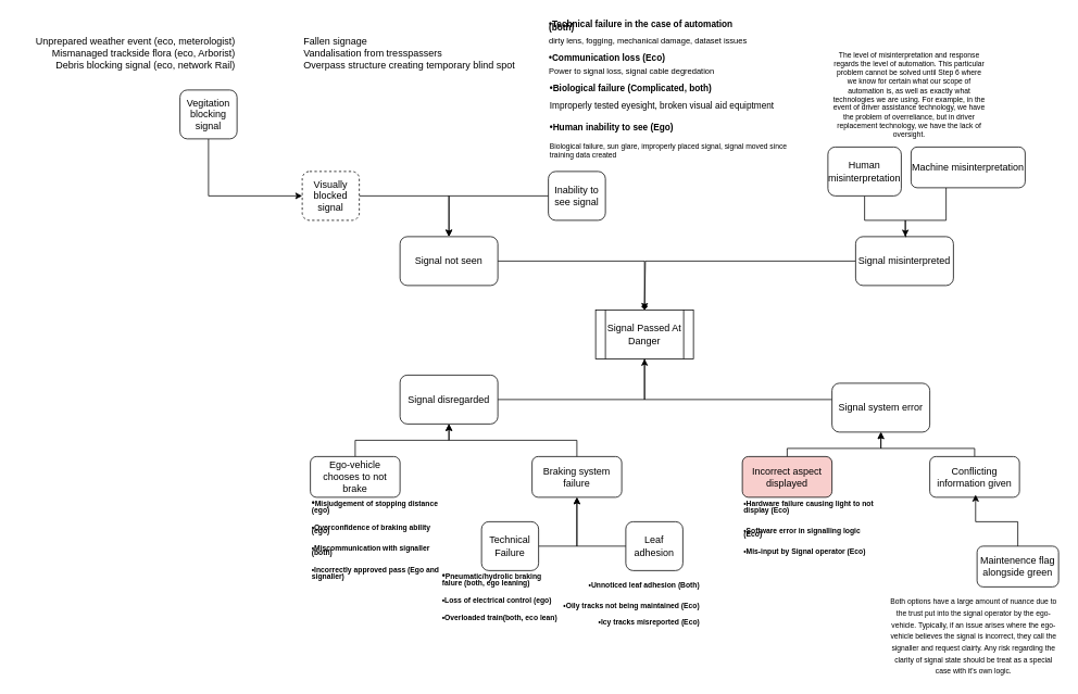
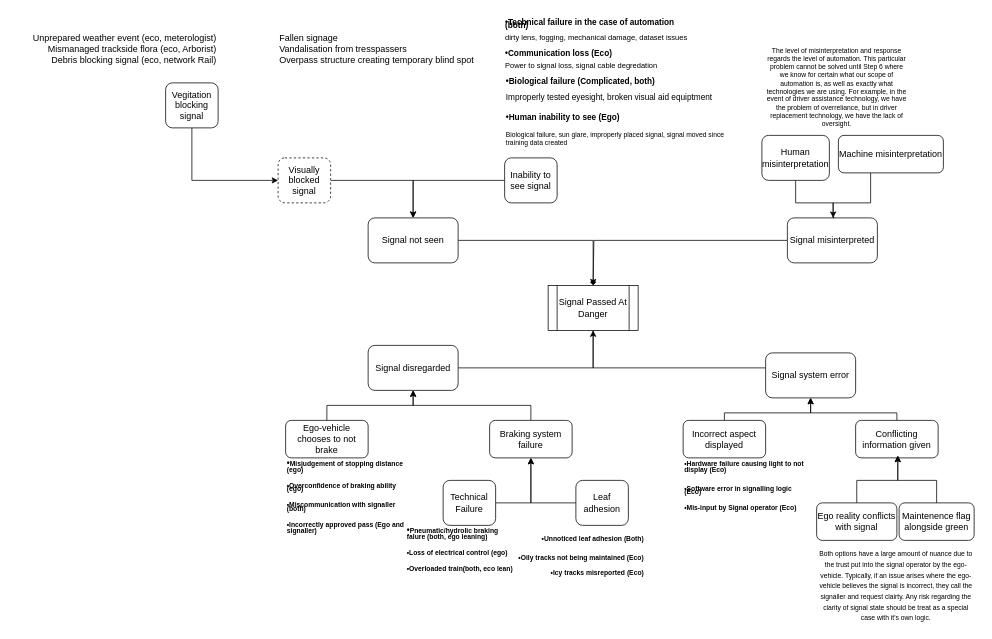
  <mxCell id="0" />
  <mxCell id="1" parent="0" />
  <mxCell id="2" value="Signal Passed At Danger" style="shape=process;whiteSpace=wrap;html=1;backgroundOutline=1;" vertex="1" parent="1"><mxGeometry x="730" y="380" width="120" height="60" as="geometry" /></mxCell>
  <mxCell id="3" style="edgeStyle=orthogonalEdgeStyle;rounded=0;orthogonalLoop=1;jettySize=auto;html=1;entryX=0.5;entryY=0;entryDx=0;entryDy=0;endArrow=diamond;" edge="1" parent="1" source="4" target="2"><mxGeometry relative="1" as="geometry"><Array as="points"><mxPoint x="790" y="320" /></Array></mxGeometry></mxCell>
  <mxCell id="4" value="Signal not seen" style="rounded=1;whiteSpace=wrap;html=1;" vertex="1" parent="1"><mxGeometry x="490" y="290" width="120" height="60" as="geometry" /></mxCell>
  <mxCell id="5" style="edgeStyle=orthogonalEdgeStyle;rounded=0;orthogonalLoop=1;jettySize=auto;html=1;" edge="1" parent="1" source="6"><mxGeometry relative="1" as="geometry"><mxPoint x="790" y="380" as="targetPoint" /><Array as="points"><mxPoint x="791" y="320" /></Array></mxGeometry></mxCell>
  <mxCell id="6" value="Signal misinterpreted" style="rounded=1;whiteSpace=wrap;html=1;" vertex="1" parent="1"><mxGeometry x="1049" y="290" width="120" height="60" as="geometry" /></mxCell>
  <mxCell id="7" style="edgeStyle=orthogonalEdgeStyle;rounded=0;orthogonalLoop=1;jettySize=auto;html=1;entryX=0.5;entryY=1;entryDx=0;entryDy=0;endArrow=none;" edge="1" parent="1" source="8" target="2"><mxGeometry relative="1" as="geometry" /></mxCell>
  <mxCell id="8" value="Signal disregarded" style="rounded=1;whiteSpace=wrap;html=1;" vertex="1" parent="1"><mxGeometry x="490" y="460" width="120" height="60" as="geometry" /></mxCell>
  <mxCell id="9" style="edgeStyle=orthogonalEdgeStyle;rounded=0;orthogonalLoop=1;jettySize=auto;html=1;entryX=0.5;entryY=1;entryDx=0;entryDy=0;" edge="1" parent="1" source="10" target="2"><mxGeometry relative="1" as="geometry"><Array as="points"><mxPoint x="790" y="490" /></Array></mxGeometry></mxCell>
  <mxCell id="10" value="Signal system error" style="rounded=1;whiteSpace=wrap;html=1;" vertex="1" parent="1"><mxGeometry x="1020" y="470" width="120" height="60" as="geometry" /></mxCell>
  <mxCell id="11" style="edgeStyle=orthogonalEdgeStyle;rounded=0;orthogonalLoop=1;jettySize=auto;html=1;entryX=0.5;entryY=1;entryDx=0;entryDy=0;startArrow=classic;startFill=1;endArrow=none;endFill=0;" edge="1" parent="1" source="13" target="18"><mxGeometry relative="1" as="geometry" /></mxCell>
  <mxCell id="12" style="edgeStyle=orthogonalEdgeStyle;rounded=0;orthogonalLoop=1;jettySize=auto;html=1;entryX=0.5;entryY=0;entryDx=0;entryDy=0;" edge="1" parent="1" source="13" target="4"><mxGeometry relative="1" as="geometry" /></mxCell>
  <mxCell id="13" value="Visually blocked signal" style="rounded=1;whiteSpace=wrap;html=1;dashed=1;" vertex="1" parent="1"><mxGeometry x="370" y="210" width="70" height="60" as="geometry" /></mxCell>
  <mxCell id="14" style="edgeStyle=orthogonalEdgeStyle;rounded=0;orthogonalLoop=1;jettySize=auto;html=1;entryX=0.5;entryY=0;entryDx=0;entryDy=0;" edge="1" parent="1" source="15" target="4"><mxGeometry relative="1" as="geometry" /></mxCell>
  <mxCell id="15" value="Inability to see signal" style="rounded=1;whiteSpace=wrap;html=1;" vertex="1" parent="1"><mxGeometry x="672" y="210" width="70" height="60" as="geometry" /></mxCell>
  <mxCell id="16" value="&lt;div style=&quot;line-height: 0%;&quot;&gt;&lt;h1 align=&quot;left&quot; class=&quot;title-lg&quot;&gt;&lt;font style=&quot;font-size: 11px;&quot;&gt;•Technical failure in the case of automation (both)&lt;/font&gt;&lt;/h1&gt;&lt;div align=&quot;left&quot;&gt;&lt;font style=&quot;font-size: 10px;&quot;&gt;dirty lens, fogging, mechanical damage, dataset issues&amp;nbsp;&lt;/font&gt;&lt;/div&gt;&lt;div&gt;&lt;h1 align=&quot;left&quot; class=&quot;title-lg&quot;&gt;&lt;font style=&quot;font-size: 11px;&quot;&gt;•Communication loss (Eco)&lt;/font&gt;&lt;/h1&gt;&lt;div align=&quot;left&quot;&gt;&lt;font style=&quot;font-size: 10px;&quot;&gt;Power to signal loss, signal cable degredation&lt;/font&gt;&lt;/div&gt;&lt;div align=&quot;left&quot;&gt;&lt;font style=&quot;font-size: 10px;&quot;&gt;&lt;br&gt;&lt;/font&gt;&lt;/div&gt;&lt;div align=&quot;left&quot;&gt;&lt;br&gt;&lt;/div&gt;&lt;div align=&quot;left&quot;&gt;&lt;br&gt;&lt;/div&gt;&lt;br&gt;&lt;/div&gt;&lt;div&gt;&lt;br&gt;&lt;/div&gt;&lt;/div&gt;" style="text;html=1;align=center;verticalAlign=middle;whiteSpace=wrap;rounded=0;" vertex="1" parent="1"><mxGeometry x="672" y="20" width="260" height="60" as="geometry" /></mxCell>
  <mxCell id="17" value="&lt;div style=&quot;line-height: 10%;&quot;&gt;&lt;div&gt;&lt;h1 align=&quot;left&quot; style=&quot;line-height: 10%;&quot; class=&quot;title-lg&quot;&gt;&lt;font style=&quot;font-size: 11px; line-height: 10%;&quot;&gt;•Biological failure (Complicated, both)&lt;/font&gt;&lt;/h1&gt;&lt;div&gt;&lt;/div&gt;&lt;/div&gt;&lt;div style=&quot;line-height: 80%;&quot; align=&quot;left&quot;&gt;&lt;font style=&quot;font-size: 11px; line-height: 80%;&quot;&gt;Improperly tested eyesight, broken visual aid equiptment&lt;/font&gt;&lt;/div&gt;&lt;div align=&quot;left&quot;&gt;&lt;h1 style=&quot;line-height: 10%;&quot; class=&quot;title-lg&quot;&gt;&lt;font style=&quot;font-size: 11px; line-height: 10%;&quot;&gt;•Human inability to see (Ego)&lt;/font&gt;&lt;/h1&gt;&lt;div style=&quot;line-height: 90%;&quot;&gt;&lt;font style=&quot;font-size: 9px; line-height: 90%;&quot;&gt;Biological failure, sun glare, improperly placed signal, signal moved since training data created&lt;/font&gt;&lt;/div&gt;&lt;/div&gt;&lt;/div&gt;" style="text;html=1;align=left;verticalAlign=middle;whiteSpace=wrap;rounded=0;" vertex="1" parent="1"><mxGeometry x="672" y="110" width="308" height="60" as="geometry" /></mxCell>
  <mxCell id="18" value="Vegitation blocking signal" style="rounded=1;whiteSpace=wrap;html=1;" vertex="1" parent="1"><mxGeometry x="220" y="110" width="70" height="60" as="geometry" /></mxCell>
  <mxCell id="19" value="&lt;div align=&quot;right&quot;&gt;Unprepared weather event (eco, meterologist)&lt;/div&gt;&lt;div align=&quot;right&quot;&gt;Mismanaged trackside flora (eco, Arborist)&lt;/div&gt;&lt;div align=&quot;right&quot;&gt;Debris blocking signal (eco, network Rail)&lt;/div&gt;" style="text;html=1;align=right;verticalAlign=middle;whiteSpace=wrap;rounded=0;" vertex="1" parent="1"><mxGeometry x="20" y="30" width="270" height="70" as="geometry" /></mxCell>
  <mxCell id="20" value="&lt;div&gt;Fallen signage&lt;/div&gt;&lt;div&gt;Vandalisation from tresspassers&lt;/div&gt;&lt;div&gt;Overpass structure creating temporary blind spot&lt;/div&gt;" style="text;html=1;align=left;verticalAlign=middle;whiteSpace=wrap;rounded=0;" vertex="1" parent="1"><mxGeometry x="370" y="30" width="270" height="70" as="geometry" /></mxCell>
  <mxCell id="21" style="edgeStyle=orthogonalEdgeStyle;rounded=0;orthogonalLoop=1;jettySize=auto;html=1;entryX=0.5;entryY=1;entryDx=0;entryDy=0;" edge="1" parent="1" source="22" target="8"><mxGeometry relative="1" as="geometry" /></mxCell>
  <mxCell id="22" value="Ego-vehicle chooses to not brake" style="rounded=1;whiteSpace=wrap;html=1;" vertex="1" parent="1"><mxGeometry y="560" width="110" height="50" as="geometry" x="380" /></mxCell>
  <mxCell id="23" style="edgeStyle=orthogonalEdgeStyle;rounded=0;orthogonalLoop=1;jettySize=auto;html=1;entryX=0.5;entryY=1;entryDx=0;entryDy=0;" edge="1" parent="1" source="24" target="8"><mxGeometry relative="1" as="geometry"><Array as="points"><mxPoint x="707" y="540" /><mxPoint x="550" y="540" /></Array></mxGeometry></mxCell>
  <mxCell id="24" value="Braking system failure" style="rounded=1;whiteSpace=wrap;html=1;" vertex="1" parent="1"><mxGeometry x="652" y="560" width="110" height="50" as="geometry" /></mxCell>
  <mxCell id="25" style="edgeStyle=orthogonalEdgeStyle;rounded=0;orthogonalLoop=1;jettySize=auto;html=1;entryX=0.5;entryY=1;entryDx=0;entryDy=0;" edge="1" parent="1" source="26" target="24"><mxGeometry relative="1" as="geometry"><Array as="points"><mxPoint x="707" y="670" /></Array></mxGeometry></mxCell>
  <mxCell id="26" value="Technical Failure" style="rounded=1;whiteSpace=wrap;html=1;" vertex="1" parent="1"><mxGeometry x="590" y="640" width="70" height="60" as="geometry" /></mxCell>
  <mxCell id="27" style="edgeStyle=orthogonalEdgeStyle;rounded=0;orthogonalLoop=1;jettySize=auto;html=1;entryX=0.5;entryY=1;entryDx=0;entryDy=0;" edge="1" parent="1" source="28" target="24"><mxGeometry relative="1" as="geometry" /></mxCell>
  <mxCell id="28" value="Leaf adhesion" style="rounded=1;whiteSpace=wrap;html=1;" vertex="1" parent="1"><mxGeometry x="767" y="640" width="70" height="60" as="geometry" /></mxCell>
  <mxCell id="29" value="&lt;div style=&quot;line-height: 0%;&quot;&gt;&lt;h1 class=&quot;title-lg&quot; align=&quot;left&quot;&gt;&lt;font style=&quot;font-size: 11px; line-height: 60%;&quot;&gt;•&lt;/font&gt;&lt;font style=&quot;font-size: 9px;&quot;&gt;Misjudgement of stopping d&lt;font&gt;istance (ego)&lt;/font&gt;&lt;/font&gt;&lt;/h1&gt;&lt;div&gt;&lt;h1 align=&quot;left&quot; class=&quot;title-lg&quot;&gt;&lt;font style=&quot;font-size: 9px;&quot;&gt;•Overconfidence of braking ability (ego)&lt;/font&gt;&lt;/h1&gt;&lt;div&gt;&lt;h1 align=&quot;left&quot; class=&quot;title-lg&quot;&gt;&lt;font style=&quot;font-size: 9px;&quot;&gt;•&lt;/font&gt;&lt;font style=&quot;font-size: 9px;&quot;&gt;Miscommunication with signaller (both)&lt;/font&gt;&lt;/h1&gt;&lt;div&gt;&lt;h1 align=&quot;left&quot; class=&quot;title-lg&quot;&gt;&lt;font style=&quot;font-size: 9px; line-height: 80%;&quot;&gt;•Incorrectly approved pass (Ego and signaller)&lt;/font&gt;&lt;/h1&gt;&lt;/div&gt;&lt;/div&gt;&lt;/div&gt;&lt;/div&gt;" style="text;whiteSpace=wrap;html=1;" vertex="1" parent="1"><mxGeometry y="590" width="170" height="80" as="geometry" x="380" /></mxCell>
  <mxCell id="30" value="&lt;div style=&quot;line-height: 0%;&quot;&gt;&lt;h1 class=&quot;title-lg&quot; align=&quot;left&quot;&gt;&lt;font style=&quot;font-size: 11px; line-height: 60%;&quot;&gt;•&lt;/font&gt;&lt;font style=&quot;font-size: 9px;&quot;&gt;Pneumatic/hydrolic braking falure&lt;font&gt;&amp;nbsp;(both, ego leaning)&lt;/font&gt;&lt;/font&gt;&lt;/h1&gt;&lt;div&gt;&lt;h1 align=&quot;left&quot; class=&quot;title-lg&quot;&gt;&lt;font style=&quot;font-size: 9px;&quot;&gt;•Loss of electrical control (ego)&lt;/font&gt;&lt;/h1&gt;&lt;div&gt;&lt;h1 align=&quot;left&quot; class=&quot;title-lg&quot;&gt;&lt;font style=&quot;font-size: 9px;&quot;&gt;•Overloaded train&lt;/font&gt;&lt;font style=&quot;font-size: 9px;&quot;&gt;(both, eco lean)&lt;/font&gt;&lt;/h1&gt;&lt;div&gt;&lt;h1 align=&quot;left&quot; class=&quot;title-lg&quot;&gt;&lt;br&gt;&lt;/h1&gt;&lt;/div&gt;&lt;/div&gt;&lt;/div&gt;&lt;/div&gt;" style="text;whiteSpace=wrap;html=1;" vertex="1" parent="1"><mxGeometry x="540" y="680" width="170" height="80" as="geometry" /></mxCell>
  <mxCell id="31" value="&lt;div align=&quot;right&quot; style=&quot;line-height: 0%;&quot;&gt;&lt;h1 class=&quot;title-lg&quot;&gt;&lt;font style=&quot;line-height: 60%; font-size: 9px;&quot;&gt;•Unnoticed leaf adhesion&lt;/font&gt;&lt;font style=&quot;font-size: 9px;&quot;&gt;&lt;font&gt;&amp;nbsp;(Both)&lt;/font&gt;&lt;/font&gt;&lt;/h1&gt;&lt;div&gt;&lt;h1 class=&quot;title-lg&quot;&gt;&lt;font style=&quot;font-size: 9px;&quot;&gt;•Oily tracks not being maintained (Eco)&lt;/font&gt;&lt;/h1&gt;&lt;div&gt;&lt;h1 class=&quot;title-lg&quot;&gt;&lt;font style=&quot;font-size: 9px;&quot;&gt;•Icy tracks misreported&amp;nbsp;&lt;/font&gt;&lt;font style=&quot;font-size: 9px;&quot;&gt;(Eco)&lt;/font&gt;&lt;/h1&gt;&lt;div&gt;&lt;h1 class=&quot;title-lg&quot;&gt;&lt;br&gt;&lt;/h1&gt;&lt;/div&gt;&lt;/div&gt;&lt;/div&gt;&lt;/div&gt;" style="text;whiteSpace=wrap;html=1;align=right;" vertex="1" parent="1"><mxGeometry x="690" y="690" width="170" height="80" as="geometry" /></mxCell>
  <mxCell id="32" style="edgeStyle=orthogonalEdgeStyle;rounded=0;orthogonalLoop=1;jettySize=auto;html=1;entryX=0.5;entryY=1;entryDx=0;entryDy=0;" edge="1" parent="1" source="33" target="10"><mxGeometry relative="1" as="geometry"><Array as="points"><mxPoint x="965" y="550" /><mxPoint x="1080" y="550" /></Array></mxGeometry></mxCell>
- <mxCell id="33" value="Incorrect aspect displayed" style="rounded=1;whiteSpace=wrap;html=1;fillColor=#f8cecc;" vertex="1" parent="1"><mxGeometry x="910" y="560" width="110" height="50" as="geometry" /></mxCell>
+ <mxCell id="33" value="Incorrect aspect displayed" style="rounded=1;whiteSpace=wrap;html=1;" vertex="1" parent="1"><mxGeometry x="910" y="560" width="110" height="50" as="geometry" /></mxCell>
  <mxCell id="34" style="edgeStyle=orthogonalEdgeStyle;rounded=0;orthogonalLoop=1;jettySize=auto;html=1;entryX=0.5;entryY=1;entryDx=0;entryDy=0;" edge="1" parent="1" source="35" target="10"><mxGeometry relative="1" as="geometry"><Array as="points"><mxPoint x="1195" y="550" /><mxPoint x="1080" y="550" /></Array></mxGeometry></mxCell>
  <mxCell id="35" value="Conflicting information given" style="rounded=1;whiteSpace=wrap;html=1;" vertex="1" parent="1"><mxGeometry x="1140" y="560" width="110" height="50" as="geometry" /></mxCell>
+ <mxCell id="36" value="Ego reality conflicts with signal" style="rounded=1;whiteSpace=wrap;html=1;" vertex="1" parent="1"><mxGeometry x="1088" y="670" width="107" height="50" as="geometry" /></mxCell>
  <mxCell id="37" value="Maintenence flag alongside green" style="rounded=1;whiteSpace=wrap;html=1;" vertex="1" parent="1"><mxGeometry x="1198" y="670" width="100" height="50" as="geometry" /></mxCell>
  <mxCell id="38" value="&lt;div align=&quot;left&quot; style=&quot;line-height: 0%;&quot;&gt;&lt;h1 class=&quot;title-lg&quot;&gt;&lt;font style=&quot;line-height: 60%; font-size: 9px;&quot;&gt;•Hardware failure causing light to not display (Eco)&lt;/font&gt;&lt;/h1&gt;&lt;div&gt;&lt;h1 class=&quot;title-lg&quot;&gt;&lt;font style=&quot;font-size: 9px;&quot;&gt;•Software error in signalling logic (Eco)&lt;/font&gt;&lt;/h1&gt;&lt;div&gt;&lt;h1 class=&quot;title-lg&quot;&gt;&lt;font style=&quot;font-size: 9px;&quot;&gt;•Mis-input by Signal operator (Eco)&lt;/font&gt;&lt;/h1&gt;&lt;div&gt;&lt;h1 class=&quot;title-lg&quot;&gt;&lt;br&gt;&lt;/h1&gt;&lt;/div&gt;&lt;/div&gt;&lt;/div&gt;&lt;/div&gt;" style="text;whiteSpace=wrap;html=1;align=left;" vertex="1" parent="1"><mxGeometry x="910" y="590" width="170" height="80" as="geometry" /></mxCell>
+ <mxCell id="39" style="edgeStyle=orthogonalEdgeStyle;rounded=0;orthogonalLoop=1;jettySize=auto;html=1;entryX=0.511;entryY=0.947;entryDx=0;entryDy=0;entryPerimeter=0;" edge="1" parent="1" source="36" target="35"><mxGeometry relative="1" as="geometry" /></mxCell>
  <mxCell id="40" style="edgeStyle=orthogonalEdgeStyle;rounded=0;orthogonalLoop=1;jettySize=auto;html=1;entryX=0.511;entryY=0.937;entryDx=0;entryDy=0;entryPerimeter=0;" edge="1" parent="1" source="37" target="35"><mxGeometry relative="1" as="geometry" /></mxCell>
  <mxCell id="41" value="&lt;font style=&quot;font-size: 9px; line-height: 90%;&quot;&gt;Both options have a large amount of nuance due to the trust put into the signal operator by the ego-vehicle. Typically, if an issue arises where the ego-vehicle believes the signal is incorrect, they call the signaller and request clairty. Any risk regarding the clarity of signal state should be treat as a special case with it's own logic.&lt;/font&gt;" style="text;html=1;align=center;verticalAlign=middle;whiteSpace=wrap;rounded=0;" vertex="1" parent="1"><mxGeometry x="1088" y="730" width="212" height="100" as="geometry" /></mxCell>
  <mxCell id="42" style="edgeStyle=orthogonalEdgeStyle;rounded=0;orthogonalLoop=1;jettySize=auto;html=1;endArrow=none;endFill=0;" edge="1" parent="1" source="43"><mxGeometry relative="1" as="geometry"><mxPoint x="1110" y="288" as="targetPoint" /><Array as="points"><mxPoint x="1060" y="270" /><mxPoint x="1110" y="270" /><mxPoint x="1110" y="290" /><mxPoint x="1111" y="290" /></Array></mxGeometry></mxCell>
  <mxCell id="43" value="Human misinterpretation" style="rounded=1;whiteSpace=wrap;html=1;" vertex="1" parent="1"><mxGeometry x="1015" y="180" width="90" height="60" as="geometry" /></mxCell>
  <mxCell id="44" style="edgeStyle=orthogonalEdgeStyle;rounded=0;orthogonalLoop=1;jettySize=auto;html=1;" edge="1" parent="1" source="45"><mxGeometry relative="1" as="geometry"><mxPoint x="1110" y="290" as="targetPoint" /><Array as="points"><mxPoint x="1160" y="270" /><mxPoint x="1110" y="270" /></Array></mxGeometry></mxCell>
  <mxCell id="45" value="Machine misinterpretation" style="rounded=1;whiteSpace=wrap;html=1;" vertex="1" parent="1"><mxGeometry x="1117" y="180" width="140" height="50" as="geometry" /></mxCell>
  <mxCell id="46" value="&lt;div style=&quot;line-height: 90%;&quot;&gt;&lt;font style=&quot;font-size: 9px; line-height: 90%;&quot;&gt;The level of misinterpretation and response regards the level of automation. This particular problem cannot be solved until Step 6 where we know for certain what our scope of automation is, as well as exactly what technologies we are using. For example, in the event of driver assistance technology, we have the problem of overreliance, but in driver replacement technology, we have the lack of oversight.&lt;/font&gt;&lt;/div&gt;" style="text;html=1;align=center;verticalAlign=middle;whiteSpace=wrap;rounded=0;" vertex="1" parent="1"><mxGeometry x="1020" y="60" width="190" height="110" as="geometry" /></mxCell>
